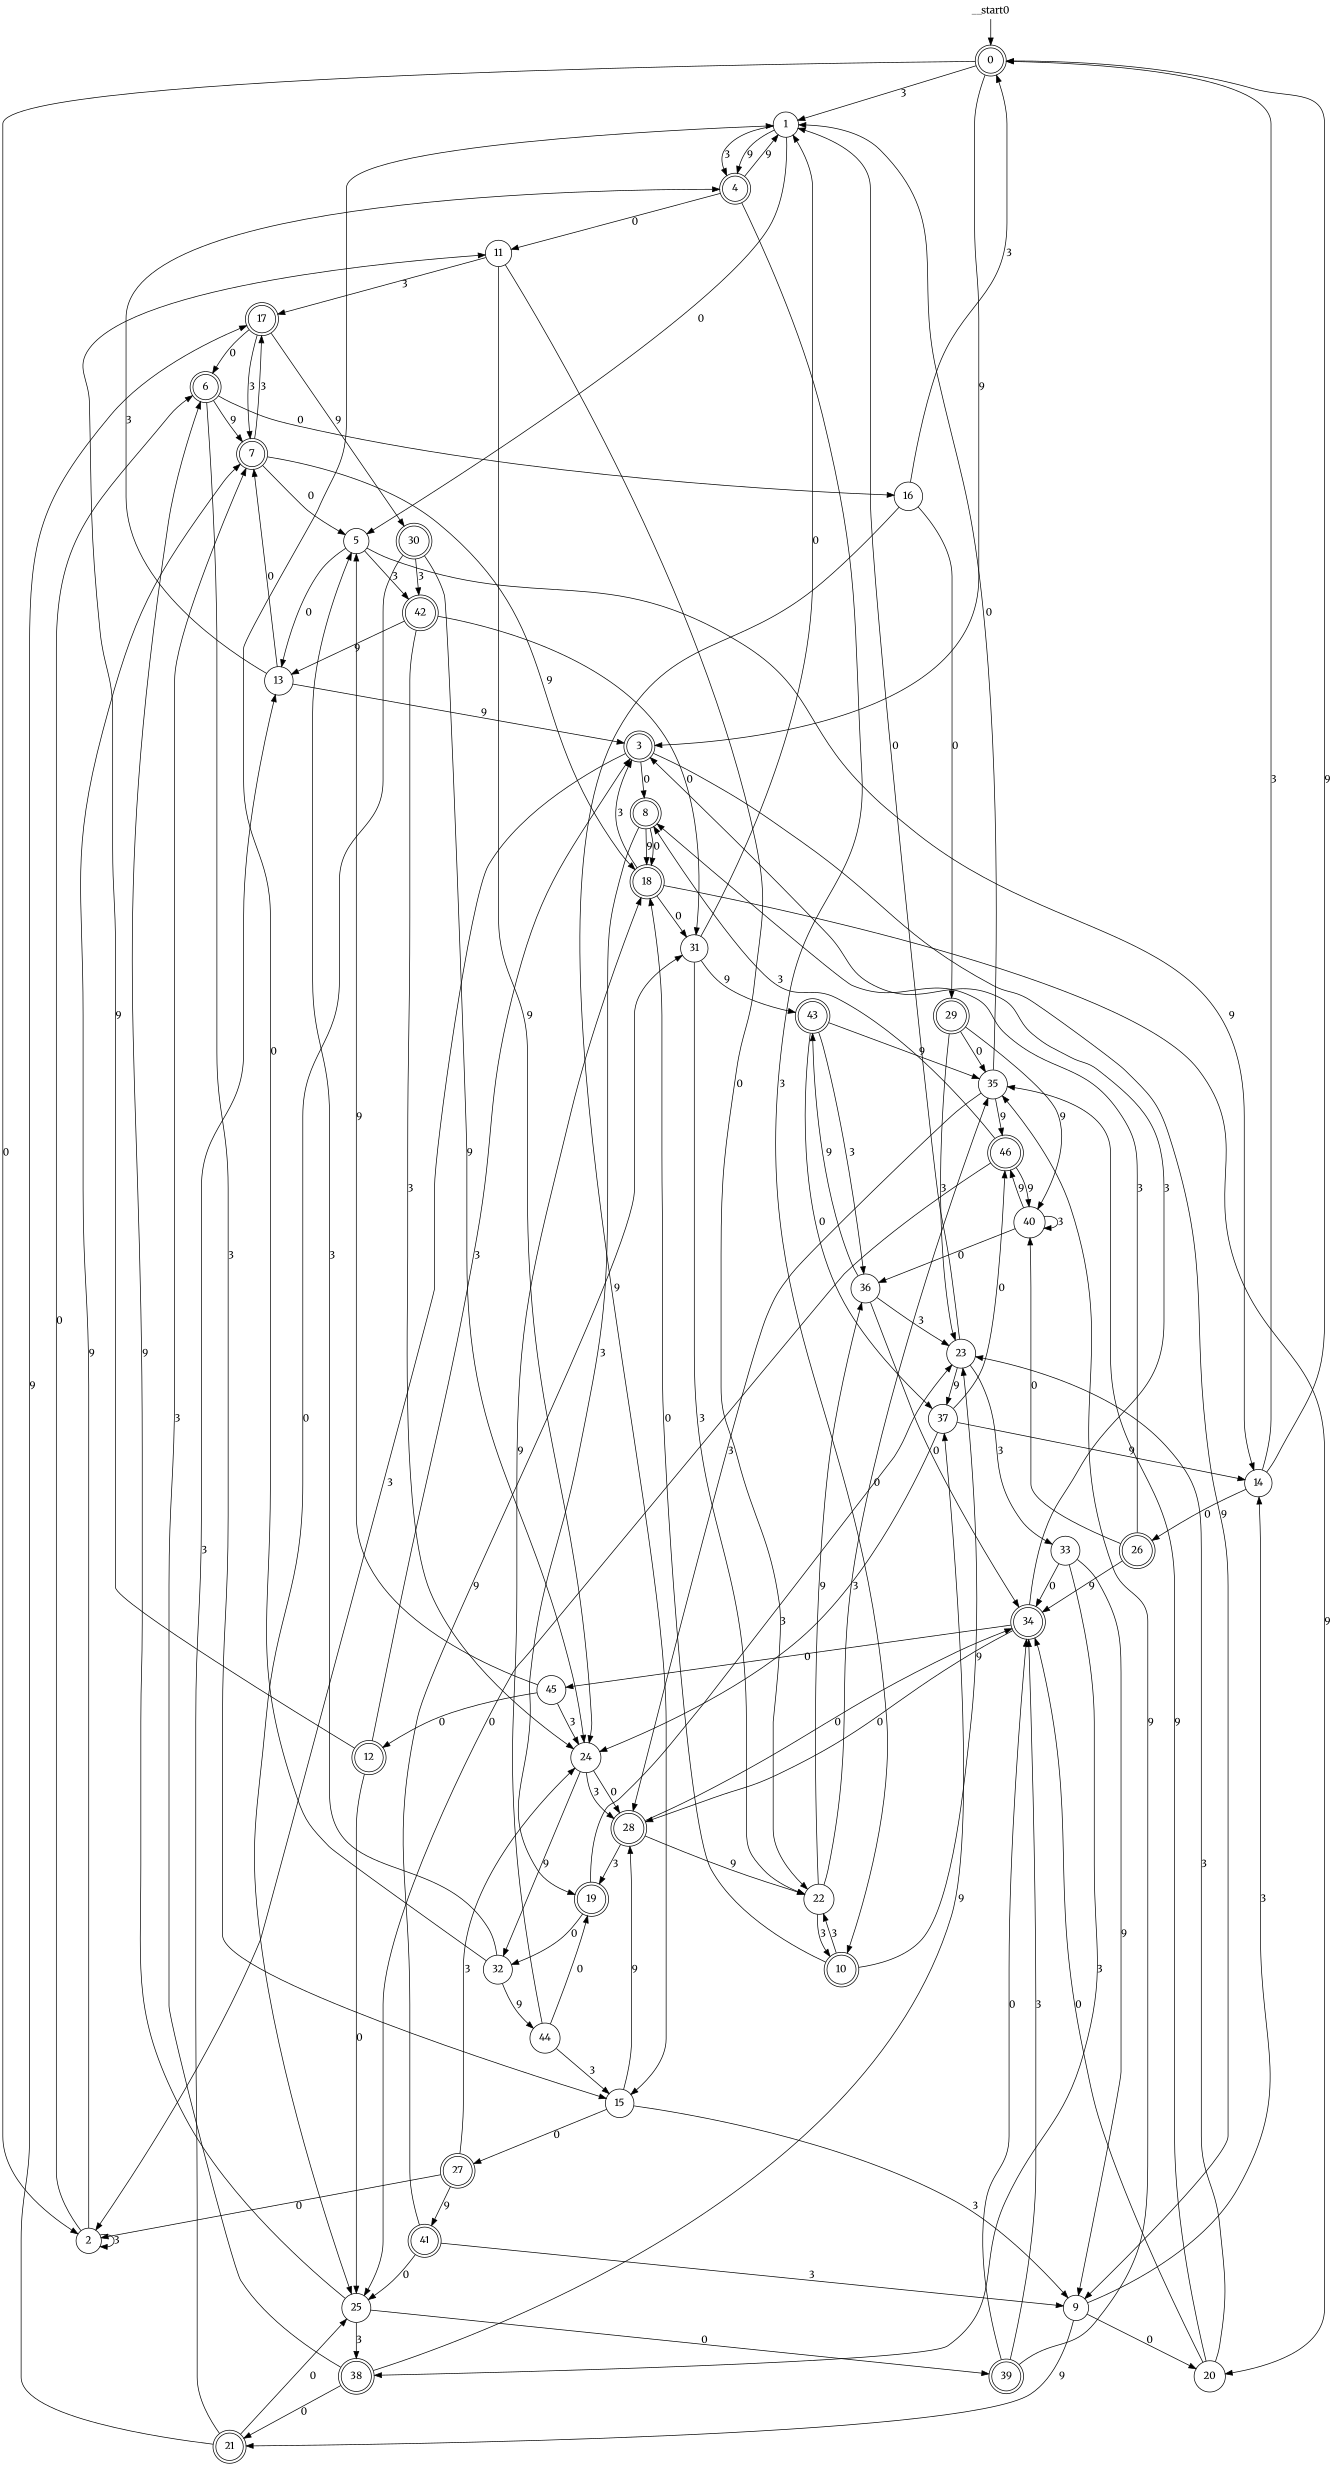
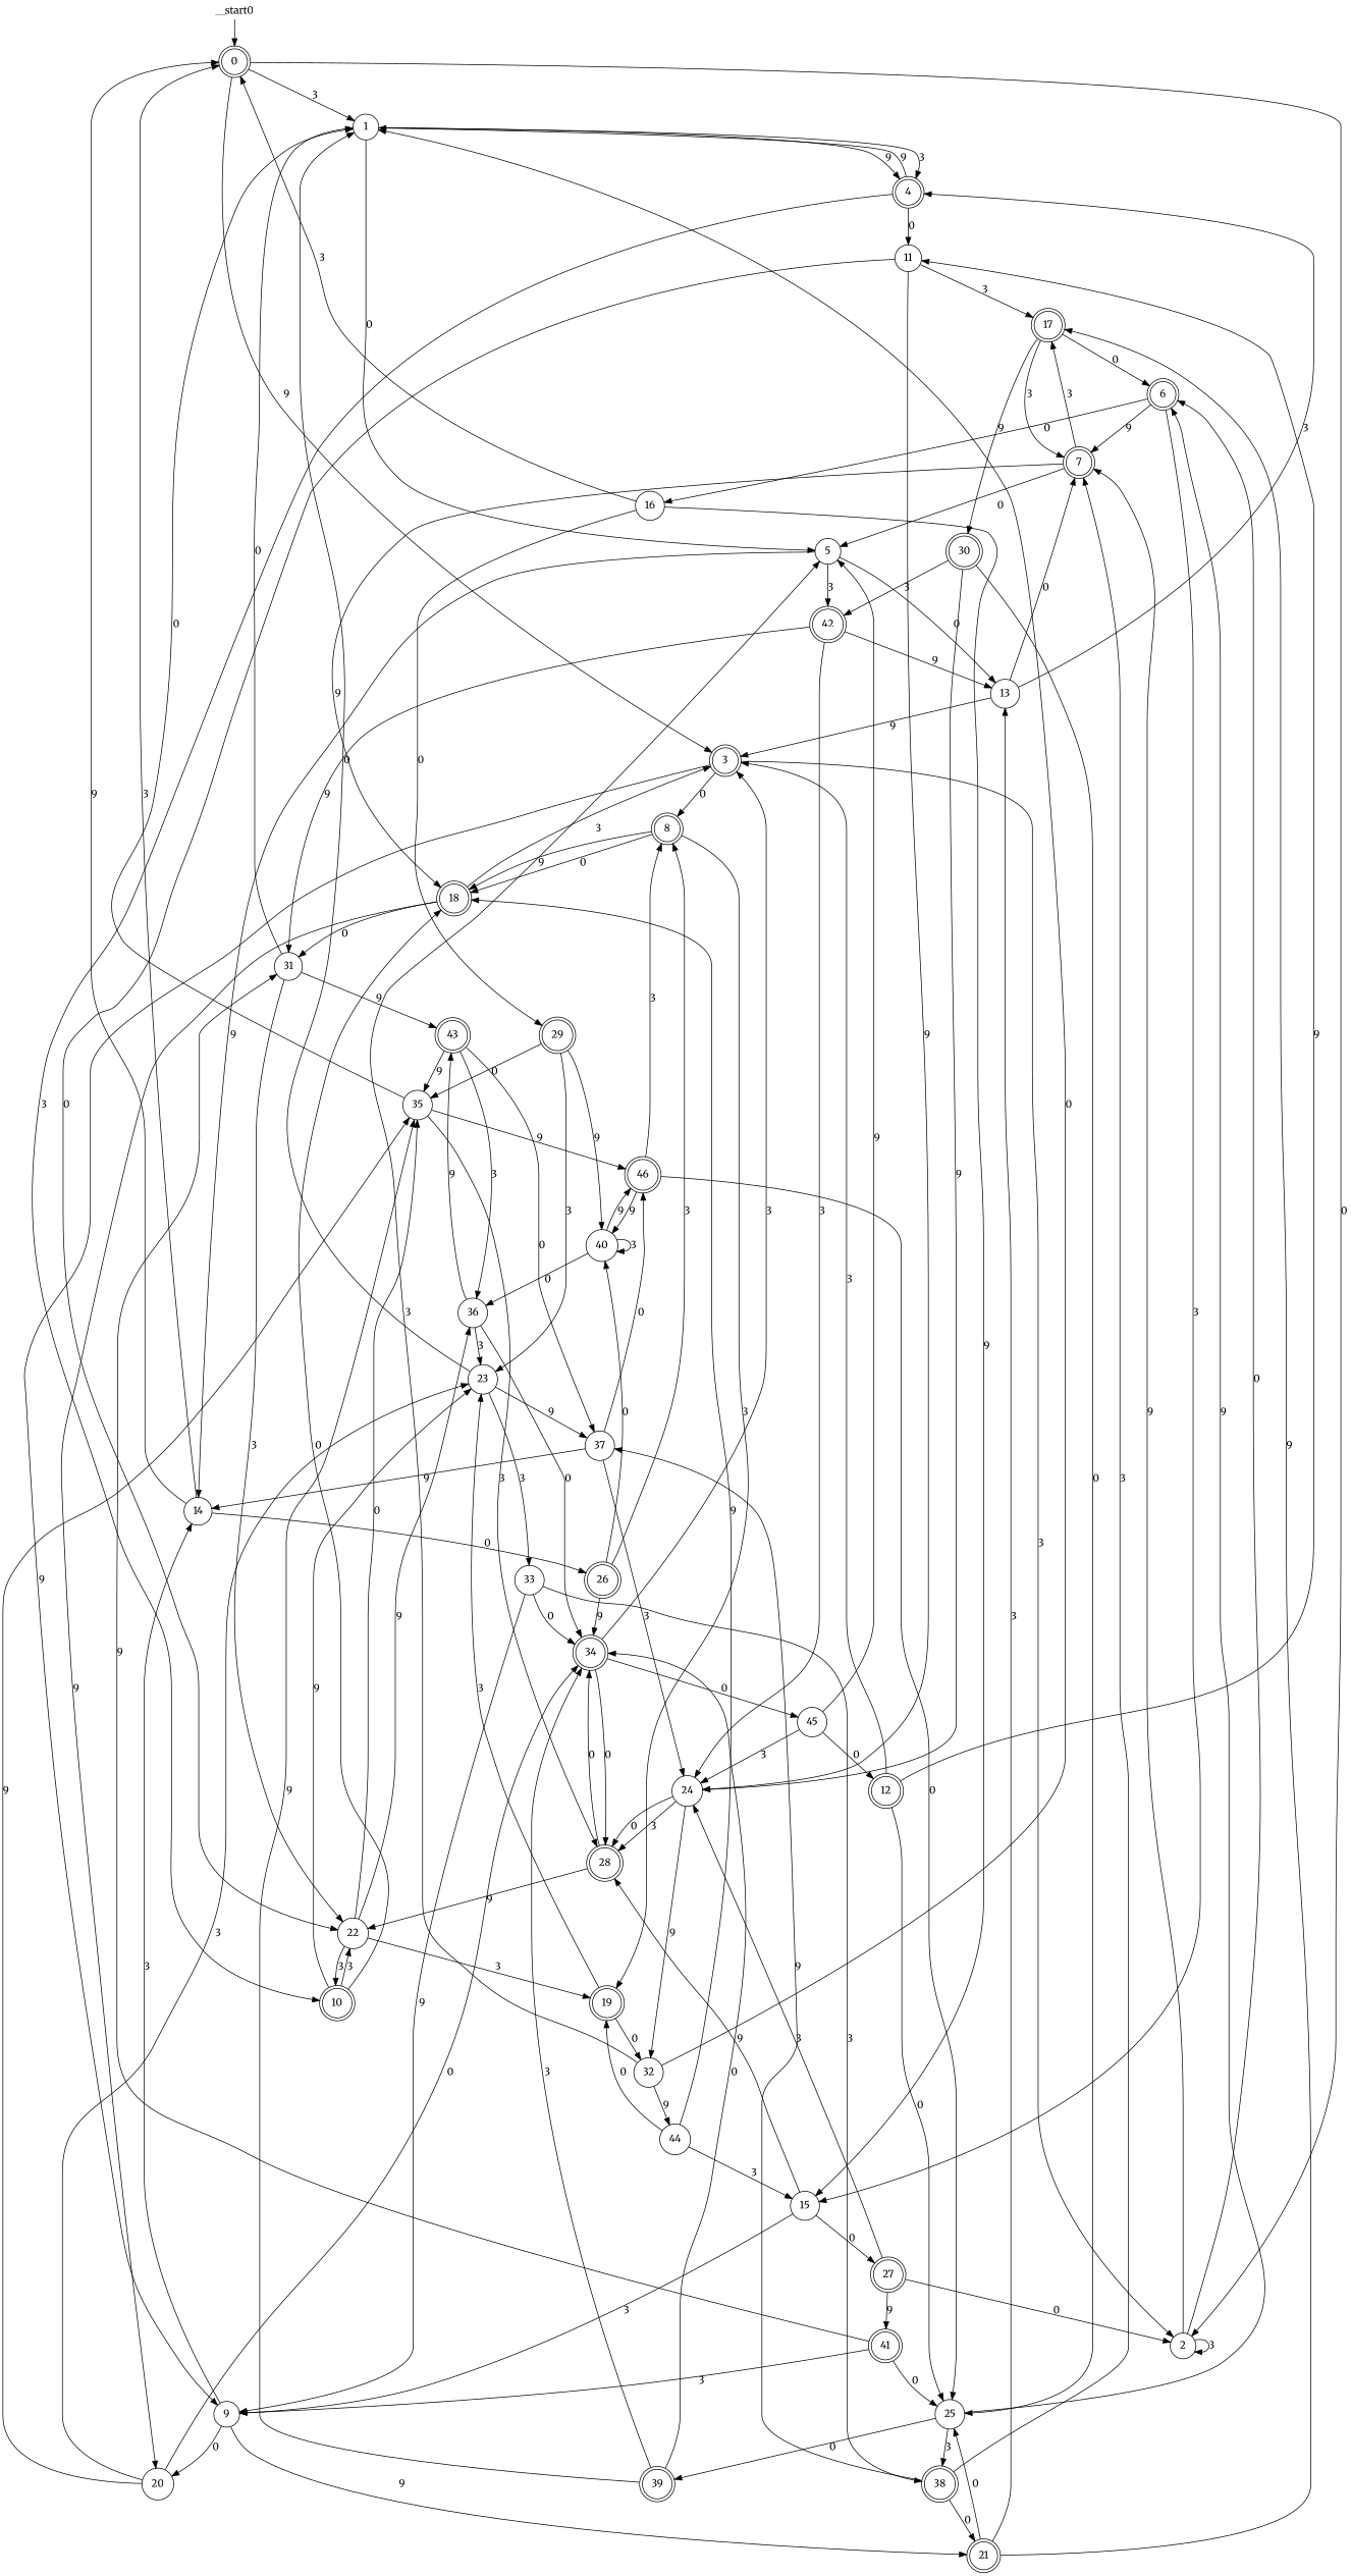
  digraph {
    fontname=Merriweather
    node [fontname=Merriweather shape=doublecircle]
    edge [fontname=Merriweather]
    n1 [label=0]
    n2 [label=1 shape=circle]
    n3 [label=2 shape=circle]
    n4 [label=3]
    n5 [label=4]
    n6 [label=5 shape=circle]
    n7 [label=6]
    n8 [label=7]
    n9 [label=8]
    n10 [label=9 shape=circle]
    n11 [label=10]
    n12 [label=11 shape=circle]
    n13 [label=13 shape=circle]
    n14 [label=14 shape=circle]
    n15 [label=42]
    n16 [label=15 shape=circle]
    n17 [label=16 shape=circle]
    n18 [label=17]
    n19 [label=18]
    n20 [label=19]
    n21 [label=20 shape=circle]
    n22 [label=21]
    n23 [label=22 shape=circle]
    n24 [label=23 shape=circle]
    n25 [label=24 shape=circle]
    n26 [label=12]
    n27 [label=25 shape=circle]
    n28 [label=26]
    n29 [label=27]
    n30 [label=28]
    n31 [label=29]
    n32 [label=30]
    n33 [label=31 shape=circle]
    n34 [label=32 shape=circle]
    n35 [label=34]
    n36 [label=35 shape=circle]
    n37 [label=36 shape=circle]
    n38 [label=33 shape=circle]
    n39 [label=37 shape=circle]
    n40 [label=38]
    n41 [label=39]
    n42 [label=40 shape=circle]
    n43 [label=41]
    n44 [label=43]
    n45 [label=44 shape=circle]
    n46 [label=45 shape=circle]
    n47 [label=46]
    __start0 [height=0 shape=none width=0]
    n1 -> n2 [label=3]
    n1 -> n3 [label=0]
    n1 -> n4 [label=9]
    n2 -> n5 [label=3]
    n2 -> n5 [label=9]
    n2 -> n6 [label=0]
    n3 -> n3 [label=3]
    n3 -> n7 [label=0]
    n3 -> n8 [label=9]
    n4 -> n3 [label=3]
    n4 -> n9 [label=0]
    n4 -> n10 [label=9]
    n5 -> n2 [label=9]
    n5 -> n11 [label=3]
    n5 -> n12 [label=0]
    n6 -> n13 [label=0]
    n6 -> n14 [label=9]
    n6 -> n15 [label=3]
    n7 -> n8 [label=9]
    n7 -> n16 [label=3]
    n7 -> n17 [label=0]
    n8 -> n6 [label=0]
    n8 -> n18 [label=3]
    n8 -> n19 [label=9]
    n9 -> n19 [label=0]
    n9 -> n19 [label=9]
    n9 -> n20 [label=3]
    n10 -> n14 [label=3]
    n10 -> n21 [label=0]
    n10 -> n22 [label=9]
    n11 -> n19 [label=0]
    n11 -> n23 [label=3]
    n11 -> n24 [label=9]
    n12 -> n18 [label=3]
    n12 -> n23 [label=0]
    n12 -> n25 [label=9]
    n13 -> n4 [label=9]
    n13 -> n5 [label=3]
    n13 -> n8 [label=0]
    n14 -> n1 [label=3]
    n14 -> n1 [label=9]
    n14 -> n28 [label=0]
    n15 -> n13 [label=9]
    n15 -> n25 [label=3]
-   n15 -> n33 [label=0]
+   n15 -> n33 [label=9]
    n16 -> n10 [label=3]
    n16 -> n29 [label=0]
    n16 -> n30 [label=9]
    n17 -> n1 [label=3]
    n17 -> n16 [label=9]
    n17 -> n31 [label=0]
    n18 -> n7 [label=0]
    n18 -> n8 [label=3]
    n18 -> n32 [label=9]
    n19 -> n4 [label=3]
    n19 -> n21 [label=9]
    n19 -> n33 [label=0]
    n20 -> n24 [label=3]
    n20 -> n34 [label=0]
    n21 -> n24 [label=3]
    n21 -> n35 [label=0]
    n21 -> n36 [label=9]
    n22 -> n13 [label=3]
    n22 -> n18 [label=9]
    n22 -> n27 [label=0]
    n23 -> n11 [label=3]
    n23 -> n36 [label=0]
    n23 -> n37 [label=9]
    n24 -> n2 [label=0]
    n24 -> n38 [label=3]
    n24 -> n39 [label=9]
    n25 -> n30 [label=3]
    n25 -> n30 [label=0]
    n25 -> n34 [label=9]
    n26 -> n4 [label=3]
    n26 -> n12 [label=9]
    n26 -> n27 [label=0]
    n27 -> n7 [label=9]
    n27 -> n40 [label=3]
    n27 -> n41 [label=0]
    n28 -> n9 [label=3]
    n28 -> n35 [label=9]
    n28 -> n42 [label=0]
    n29 -> n3 [label=0]
    n29 -> n25 [label=3]
    n29 -> n43 [label=9]
-   n30 -> n20 [label=3]
+   n23 -> n20 [label=3]
    n30 -> n23 [label=9]
    n30 -> n35 [label=0]
    n31 -> n24 [label=3]
    n31 -> n36 [label=0]
    n31 -> n42 [label=9]
    n32 -> n15 [label=3]
    n32 -> n25 [label=9]
    n32 -> n27 [label=0]
    n33 -> n2 [label=0]
    n33 -> n23 [label=3]
    n33 -> n44 [label=9]
    n34 -> n2 [label=0]
    n34 -> n6 [label=3]
    n34 -> n45 [label=9]
    n35 -> n4 [label=3]
    n35 -> n30 [label=0]
    n35 -> n46 [label=0]
    n36 -> n2 [label=0]
    n36 -> n30 [label=3]
    n36 -> n47 [label=9]
    n37 -> n24 [label=3]
    n37 -> n35 [label=0]
    n37 -> n44 [label=9]
    n38 -> n10 [label=9]
    n38 -> n35 [label=0]
    n38 -> n40 [label=3]
    n39 -> n14 [label=9]
    n39 -> n25 [label=3]
    n39 -> n47 [label=0]
    n40 -> n8 [label=3]
    n40 -> n22 [label=0]
    n40 -> n39 [label=9]
    n41 -> n35 [label=3]
    n41 -> n35 [label=0]
    n41 -> n36 [label=9]
    n42 -> n37 [label=0]
    n42 -> n42 [label=3]
    n42 -> n47 [label=9]
    n43 -> n10 [label=3]
    n43 -> n27 [label=0]
    n43 -> n33 [label=9]
    n44 -> n36 [label=9]
    n44 -> n37 [label=3]
    n44 -> n39 [label=0]
    n45 -> n16 [label=3]
    n45 -> n19 [label=9]
    n45 -> n20 [label=0]
    n46 -> n6 [label=9]
    n46 -> n25 [label=3]
    n46 -> n26 [label=0]
    n47 -> n9 [label=3]
    n47 -> n27 [label=0]
    n47 -> n42 [label=9]
    __start0 -> n1
  }
